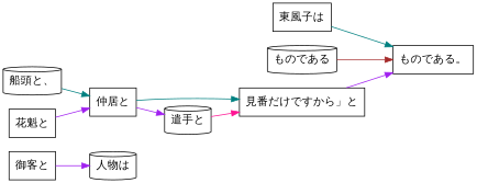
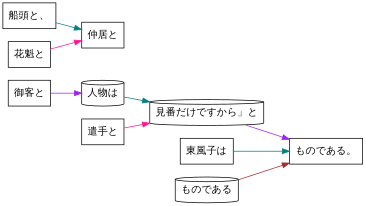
  digraph {
    rankdir=LR
    node [shape=box]
    edge [color=purple]
    n1 [label="御客と"]
    n2 [label="人物は" shape=cylinder]
-   n3 [label="見番だけですから」と"]
+   n3 [label="見番だけですから」と" shape=cylinder]
    n4 [label="ものである。"]
-   n5 [label="船頭と、" shape=cylinder]
+   n5 [label="船頭と、"]
    n6 [label="仲居と"]
-   n7 [label="遣手と" shape=cylinder]
+   n7 [label="遣手と"]
    n8 [label="花魁と"]
    n9 [label="東風子は"]
    n10 [label="ものである" shape=cylinder]
    n1 -> n2
-   n6 -> n3 [color=teal]
+   n2 -> n3 [color=teal]
    n3 -> n4
    n5 -> n6 [color=teal]
-   n6 -> n7
    n7 -> n3 [color=deeppink]
-   n8 -> n6
+   n8 -> n6 [color=deeppink]
    n9 -> n4 [color=teal]
    n10 -> n4 [color=brown]
  }
